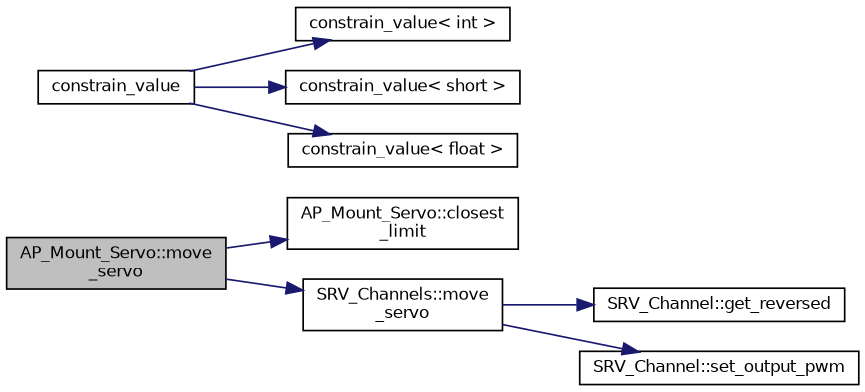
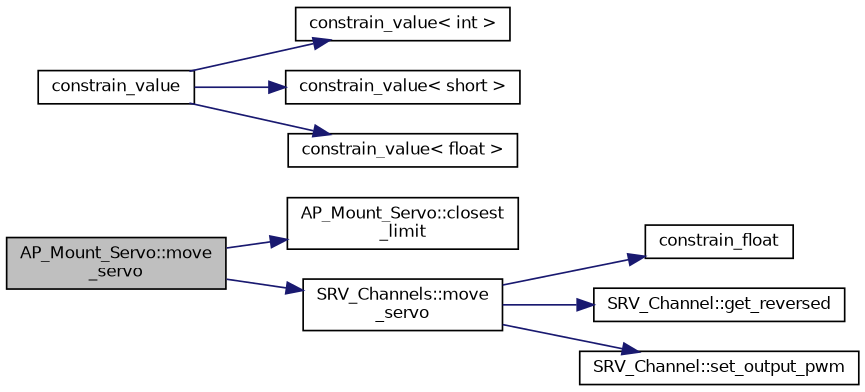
  digraph {
    rankdir=LR
    node [color=black fillcolor=white fontname=Helvetica fontsize=10 shape=record style=filled]
    edge [color=midnightblue fontname=Helvetica fontsize=10 labelfontname=Helvetica labelfontsize=10 style=solid]
    n1 [fillcolor=grey75 fontcolor=black height=0.2 label="AP_Mount_Servo::move\l_servo" width=0.4]
    n2 [height=0.2 label="AP_Mount_Servo::closest\l_limit" width=0.4]
    n3 [height=0.2 label="SRV_Channels::move\l_servo" width=0.4]
+   n4 [height=0.2 label=constrain_float width=0.4]
    n5 [height=0.2 label="SRV_Channel::get_reversed" width=0.4]
    n6 [height=0.2 label="SRV_Channel::set_output_pwm" width=0.4]
    n7 [height=0.2 label=constrain_value width=0.4]
    n8 [height=0.2 label="constrain_value\< int \>" width=0.4]
    n9 [height=0.2 label="constrain_value\< short \>" width=0.4]
    n10 [height=0.2 label="constrain_value\< float \>" width=0.4]
    n1 -> n2
    n1 -> n3
+   n3 -> n4
    n3 -> n5
    n3 -> n6
    n7 -> n8
    n7 -> n9
    n7 -> n10
  }
